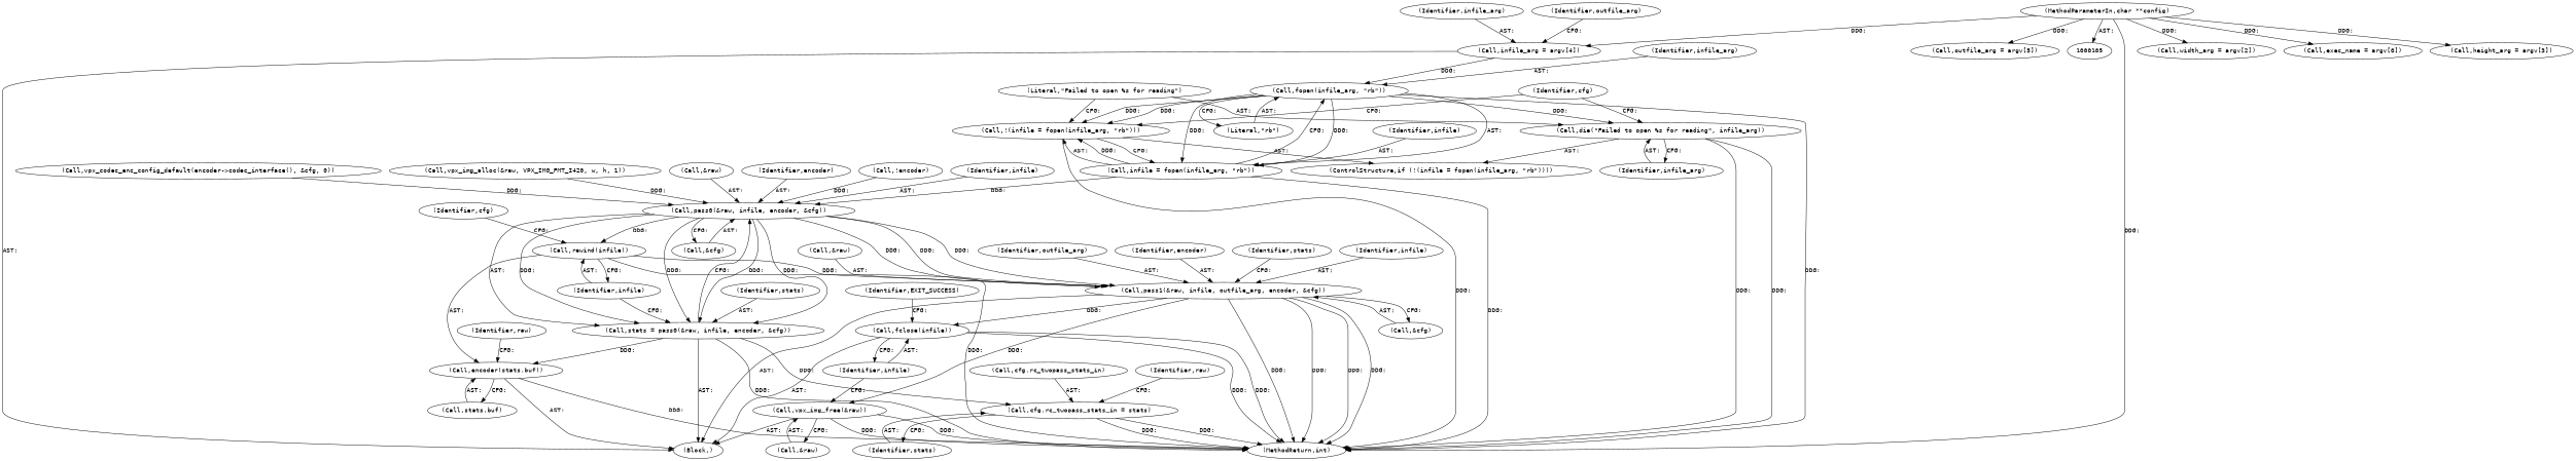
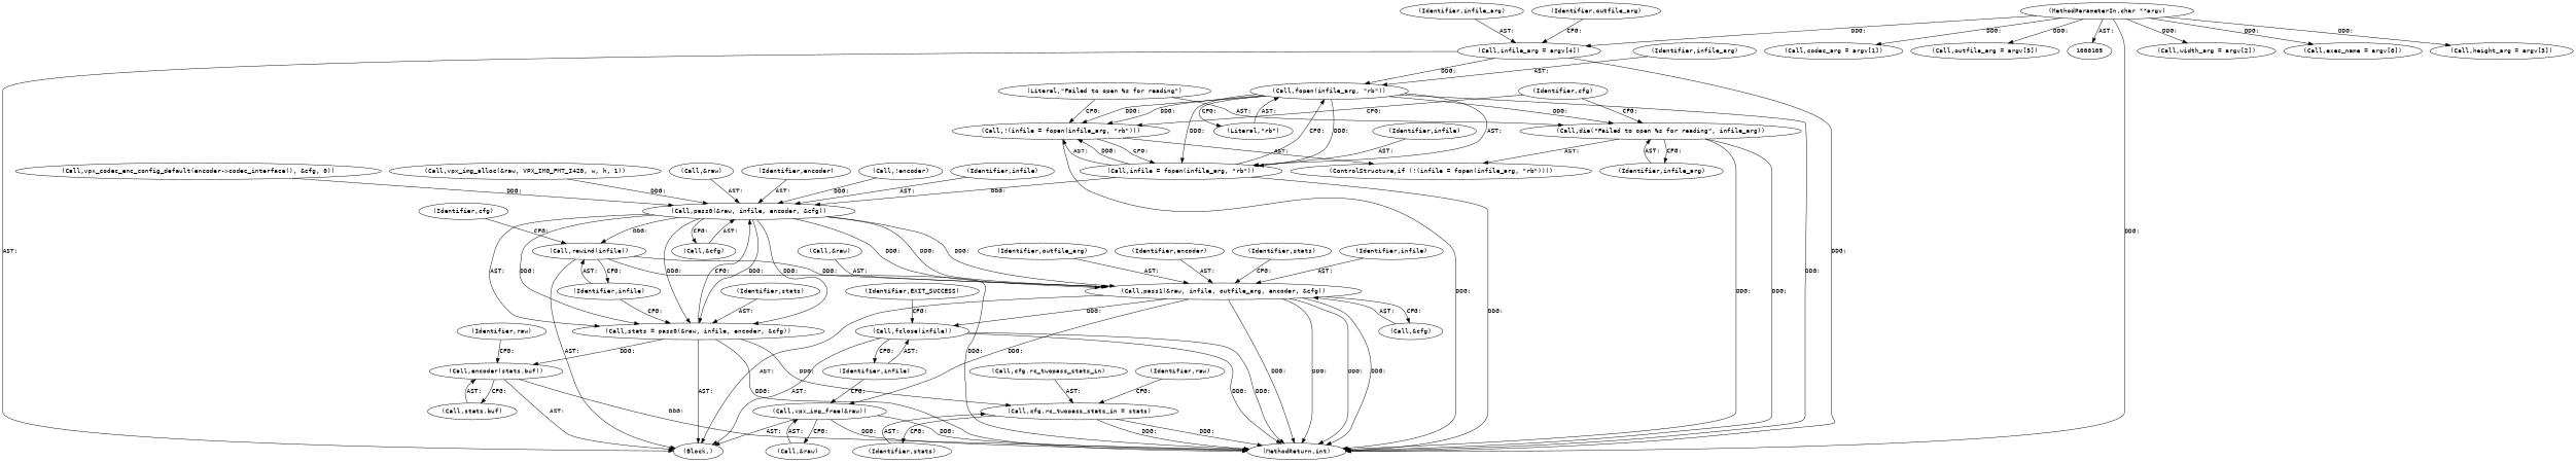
  digraph {
    fontname="DejaVu Sans Mono"
    node [fontname="DejaVu Sans Mono"]
    edge [fontname="DejaVu Sans Mono"]
    n1 [label="(Call,fopen(infile_arg, \"rb\"))"]
    n2 [label="(Call,!(infile = fopen(infile_arg, \"rb\")))"]
    n3 [label="(Call,infile = fopen(infile_arg, \"rb\"))"]
    n4 [label="(Call,die(\"Failed to open %s for reading\", infile_arg))"]
    n5 [label="(Literal,\"rb\")"]
    n6 [label="(MethodReturn,int)"]
    n7 [label="(ControlStructure,if (!(infile = fopen(infile_arg, \"rb\"))))"]
    n8 [label="(Call,pass0(&raw, infile, encoder, &cfg))"]
    n9 [label="(Identifier,infile_arg)"]
    n10 [label="(Call,infile_arg = argv[4])"]
    n11 [label="(Block,)"]
-   n12 [label="(MethodParameterIn,char **config)"]
+   n12 [label="(MethodParameterIn,char **argv)"]
    n13 [label="(Call,width_arg = argv[2])"]
    n14 [label="(Call,exec_name = argv[0])"]
    n15 [label="(Call,height_arg = argv[3])"]
+   n16 [label="(Call,codec_arg = argv[1])"]
    n17 [label="(Call,outfile_arg = argv[5])"]
    1000105
    n19 [label="(Call,stats = pass0(&raw, infile, encoder, &cfg))"]
    n20 [label="(Call,rewind(infile))"]
    n21 [label="(Call,pass1(&raw, infile, outfile_arg, encoder, &cfg))"]
    n22 [label="(Call,&cfg)"]
    n23 [label="(Call,cfg.rc_twopass_stats_in = stats)"]
    n24 [label="(Call,encoder(stats.buf))"]
    n25 [label="(Identifier,infile)"]
    n26 [label="(Call,vpx_img_free(&raw))"]
    n27 [label="(Call,fclose(infile))"]
    n28 [label="(Call,&cfg)"]
    n29 [label="(Identifier,stats)"]
    n30 [label="(Call,stats.buf)"]
    n31 [label="(Call,&raw)"]
    n32 [label="(Identifier,infile)"]
    n33 [label="(Identifier,infile)"]
    n34 [label="(Identifier,EXIT_SUCCESS)"]
    n35 [label="(Identifier,infile)"]
    n36 [label="(Call,vpx_codec_enc_config_default(encoder->codec_interface(), &cfg, 0))"]
    n37 [label="(Call,vpx_img_alloc(&raw, VPX_IMG_FMT_I420, w, h, 1))"]
    n38 [label="(Identifier,cfg)"]
    n39 [label="(Identifier,infile_arg)"]
    n40 [label="(Call,&raw)"]
    n41 [label="(Identifier,infile_arg)"]
    n42 [label="(Call,&raw)"]
    n43 [label="(Identifier,outfile_arg)"]
    n44 [label="(Identifier,outfile_arg)"]
    n45 [label="(Identifier,cfg)"]
    n46 [label="(Identifier,encoder)"]
    n47 [label="(Call,cfg.rc_twopass_stats_in)"]
    n48 [label="(Identifier,raw)"]
    n49 [label="(Identifier,infile)"]
    n50 [label="(Literal,\"Failed to open %s for reading\")"]
    n51 [label="(Identifier,stats)"]
    n52 [label="(Call,!encoder)"]
    n53 [label="(Identifier,encoder)"]
    n54 [label="(Identifier,raw)"]
    n55 [label="(Identifier,stats)"]
    n1 -> n2 [label="DDG: "]
    n1 -> n2 [label="DDG: "]
    n1 -> n3 [label="AST: "]
    n1 -> n3 [label="DDG: "]
    n1 -> n3 [label="DDG: "]
    n1 -> n4 [label="DDG: "]
    n1 -> n5 [label="CFG: "]
    n1 -> n6 [label="DDG: "]
    n2 -> n3 [label="CFG: "]
    n2 -> n6 [label="DDG: "]
    n2 -> n7 [label="AST: "]
    n3 -> n1 [label="CFG: "]
    n3 -> n2 [label="AST: "]
    n3 -> n2 [label="DDG: "]
    n3 -> n6 [label="DDG: "]
    n3 -> n8 [label="DDG: "]
    n4 -> n6 [label="DDG: "]
    n4 -> n6 [label="DDG: "]
    n4 -> n7 [label="AST: "]
    n4 -> n9 [label="CFG: "]
    n5 -> n1 [label="AST: "]
    n8 -> n19 [label="AST: "]
    n8 -> n19 [label="DDG: "]
    n8 -> n19 [label="DDG: "]
    n8 -> n19 [label="DDG: "]
    n8 -> n19 [label="DDG: "]
    n8 -> n20 [label="DDG: "]
    n8 -> n21 [label="DDG: "]
    n8 -> n21 [label="DDG: "]
    n8 -> n21 [label="DDG: "]
    n8 -> n22 [label="CFG: "]
    n9 -> n4 [label="AST: "]
    n10 -> n1 [label="DDG: "]
+   n10 -> n6 [label="DDG: "]
    n10 -> n11 [label="AST: "]
    n12 -> n6 [label="DDG: "]
    n12 -> n10 [label="DDG: "]
    n12 -> n13 [label="DDG: "]
    n12 -> n14 [label="DDG: "]
    n12 -> n15 [label="DDG: "]
+   n12 -> n16 [label="DDG: "]
    n12 -> n17 [label="DDG: "]
    n12 -> 1000105 [label="AST: "]
    n19 -> n6 [label="DDG: "]
    n19 -> n8 [label="CFG: "]
    n19 -> n11 [label="AST: "]
    n19 -> n23 [label="DDG: "]
    n19 -> n24 [label="DDG: "]
    n20 -> n6 [label="DDG: "]
-   n20 -> n24 [label="AST: "]
+   n20 -> n11 [label="AST: "]
    n20 -> n21 [label="DDG: "]
    n20 -> n25 [label="CFG: "]
    n21 -> n6 [label="DDG: "]
    n21 -> n6 [label="DDG: "]
    n21 -> n6 [label="DDG: "]
    n21 -> n6 [label="DDG: "]
    n21 -> n11 [label="AST: "]
    n21 -> n26 [label="DDG: "]
    n21 -> n27 [label="DDG: "]
    n21 -> n28 [label="CFG: "]
    n22 -> n8 [label="AST: "]
    n23 -> n6 [label="DDG: "]
    n23 -> n6 [label="DDG: "]
    n23 -> n29 [label="CFG: "]
    n24 -> n6 [label="DDG: "]
    n24 -> n11 [label="AST: "]
    n24 -> n30 [label="CFG: "]
    n25 -> n19 [label="CFG: "]
    n25 -> n20 [label="AST: "]
    n26 -> n6 [label="DDG: "]
    n26 -> n6 [label="DDG: "]
    n26 -> n11 [label="AST: "]
    n26 -> n31 [label="CFG: "]
    n27 -> n6 [label="DDG: "]
    n27 -> n6 [label="DDG: "]
    n27 -> n11 [label="AST: "]
    n27 -> n32 [label="CFG: "]
    n28 -> n21 [label="AST: "]
    n29 -> n23 [label="AST: "]
    n30 -> n24 [label="AST: "]
    n31 -> n26 [label="AST: "]
    n32 -> n26 [label="CFG: "]
    n32 -> n27 [label="AST: "]
    n33 -> n8 [label="AST: "]
    n34 -> n27 [label="CFG: "]
    n35 -> n21 [label="AST: "]
    n36 -> n8 [label="DDG: "]
    n37 -> n8 [label="DDG: "]
    n38 -> n2 [label="CFG: "]
    n38 -> n4 [label="CFG: "]
    n39 -> n1 [label="AST: "]
    n40 -> n8 [label="AST: "]
    n41 -> n10 [label="AST: "]
    n42 -> n21 [label="AST: "]
    n43 -> n21 [label="AST: "]
    n44 -> n10 [label="CFG: "]
    n45 -> n20 [label="CFG: "]
    n46 -> n8 [label="AST: "]
    n47 -> n23 [label="AST: "]
    n48 -> n24 [label="CFG: "]
    n49 -> n3 [label="AST: "]
    n50 -> n2 [label="CFG: "]
    n50 -> n4 [label="AST: "]
    n51 -> n19 [label="AST: "]
    n52 -> n8 [label="DDG: "]
    n53 -> n21 [label="AST: "]
    n54 -> n23 [label="CFG: "]
    n55 -> n21 [label="CFG: "]
  }
